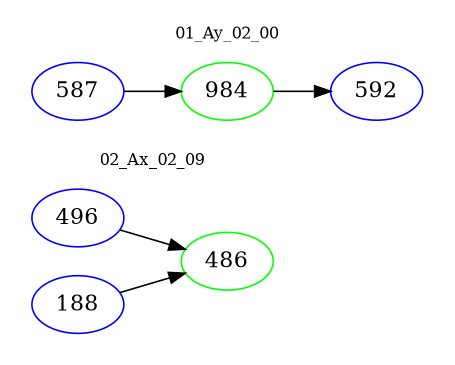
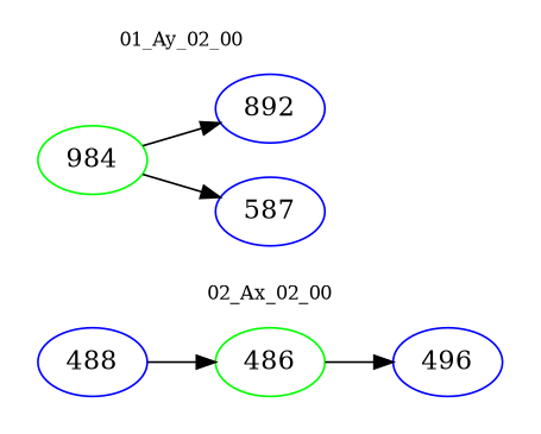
  digraph {
    rankdir=LR
    node [color=blue]
    edge [color=black]
    n1 [color=green label=486]
    n2 [label=496]
-   n3 [label=188]
+   n3 [label=488]
    n4 [color=green label=984]
    n5 [label=587]
-   n6 [label=592]
+   n6 [label=892]
    subgraph cluster_1 {
      color=white
      fontsize=10
-     label="02_Ax_02_09"
+     label="02_Ax_02_00"
      n1
      n2
      n3
    }
    subgraph cluster_2 {
      color=white
      fontsize=10
      label="01_Ay_02_00"
      n4
      n5
      n6
    }
-   n2 -> n1
+   n1 -> n2
    n3 -> n1
-   n5 -> n4
+   n4 -> n5
    n4 -> n6
  }
